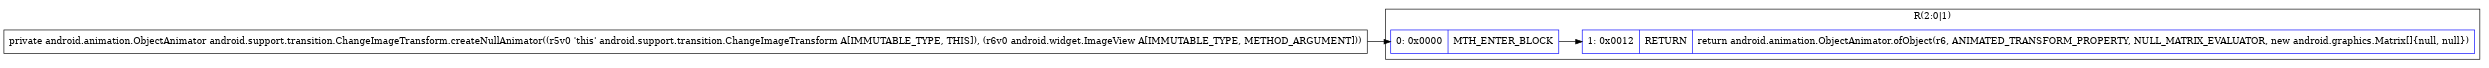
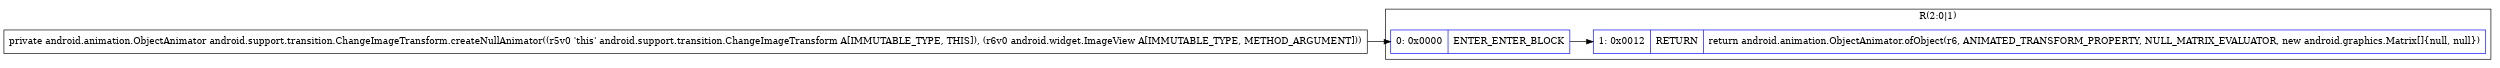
  digraph {
    rankdir=LR
    node [color=blue shape=record]
-   n1 [label="{0\:\ 0x0000|MTH_ENTER_BLOCK\l}"]
+   n1 [label="{0\:\ 0x0000|ENTER_ENTER_BLOCK\l}"]
    n2 [label="{1\:\ 0x0012|RETURN\l|return android.animation.ObjectAnimator.ofObject(r6, ANIMATED_TRANSFORM_PROPERTY, NULL_MATRIX_EVALUATOR, new android.graphics.Matrix[]\{null, null\})\l}"]
    n3 [label="{private android.animation.ObjectAnimator android.support.transition.ChangeImageTransform.createNullAnimator((r5v0 'this' android.support.transition.ChangeImageTransform A[IMMUTABLE_TYPE, THIS]), (r6v0 android.widget.ImageView A[IMMUTABLE_TYPE, METHOD_ARGUMENT])) }" color=""]
    subgraph cluster_1 {
      label="R(2:0|1)"
      n1
      n2
    }
    n1 -> n2
    n3 -> n1
  }
